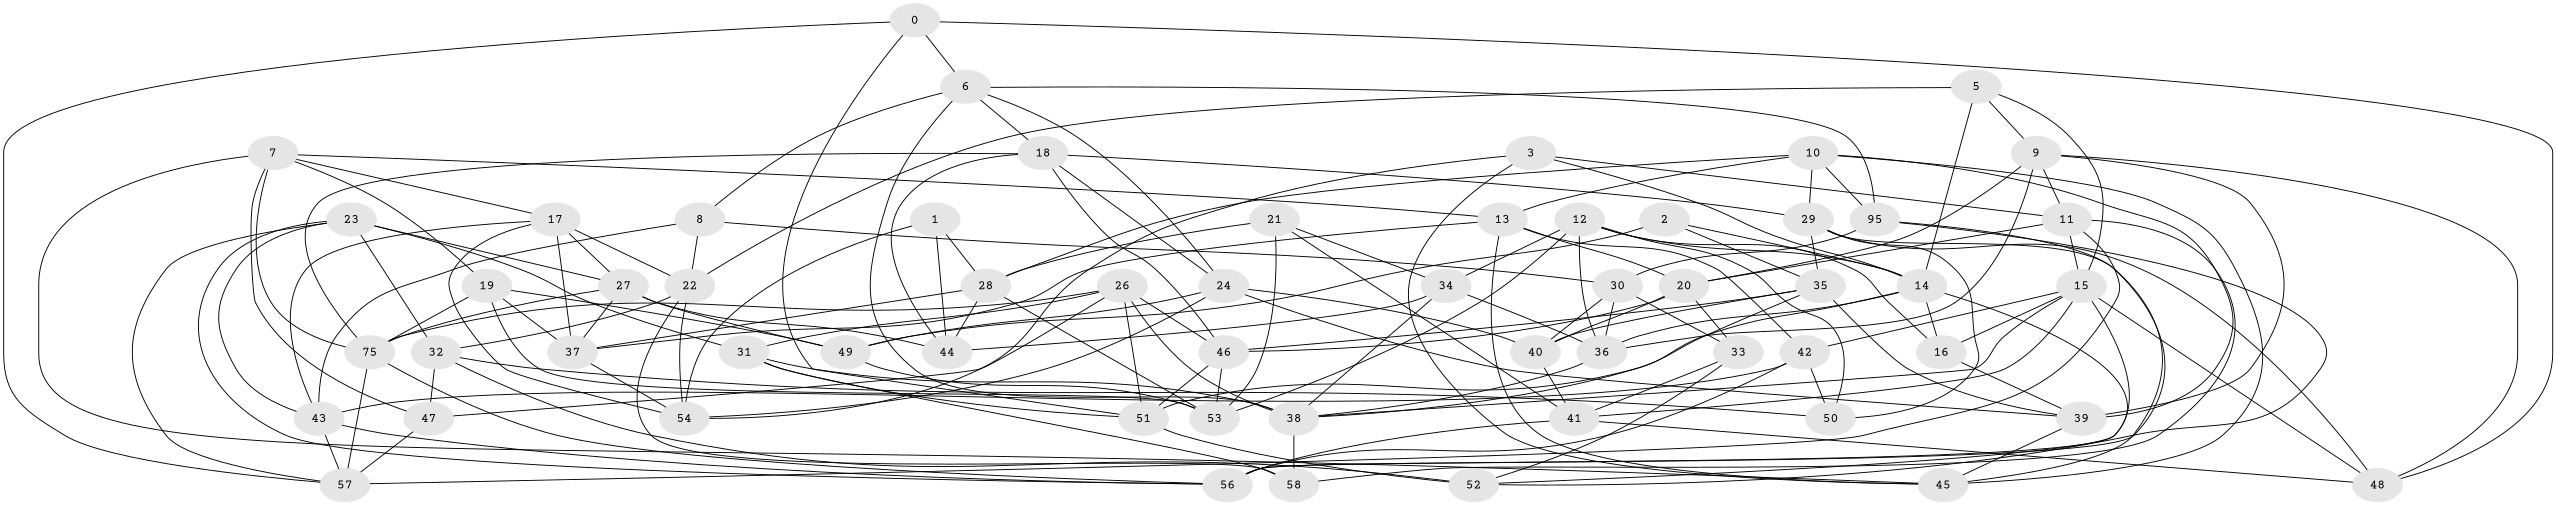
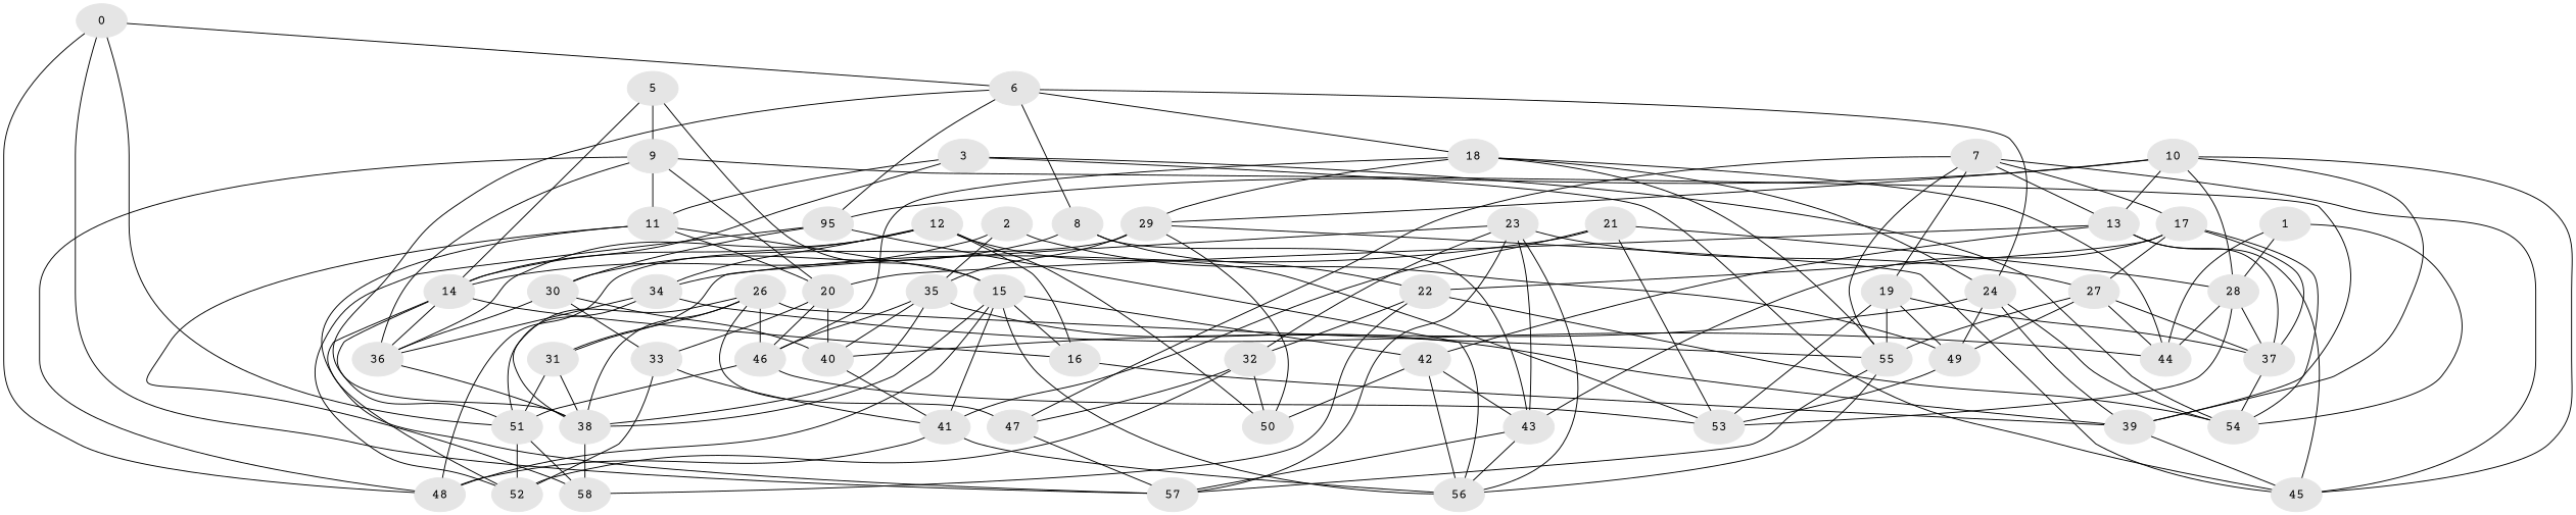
  graph {
    fontname="Courier Prime"
    node [color=gray90 fontname="Courier Prime" style=filled]
    edge [fontname="Courier Prime" weight=1.0]
    1
    28
    44
    54
    53
    37
    2
    14
    35
    49
    51
    36
    16
    52
    38
    39
    46
    40
    3
    11
    45
    58
    57
    15
    20
    n26 [label=0]
    6
    48
    8
    18
    24
    n32 [label=95]
    5
    9
    22
    42
    41
    56
    32
    30
    43
-   55 [label=75]
+   55
    29
    7
    13
    17
    19
    47
    27
    33
    10
    50
    12
    34
    21
    23
    31
    26
    1 -- 28
    1 -- 44
    1 -- 54
    28 -- 44
    28 -- 53
    28 -- 37
    37 -- 54
    2 -- 14
    2 -- 35
    2 -- 49 [weight=2.0]
    14 -- 51
    14 -- 36
    14 -- 16
    14 -- 52
    35 -- 38
    35 -- 39
    35 -- 46
    35 -- 40
    49 -- 53
    51 -- 52
-   31 -- 58 [weight=2.0]
+   51 -- 58 [weight=2.0]
    36 -- 38
    16 -- 39
    38 -- 58
    39 -- 45
    46 -- 53
    46 -- 51
    40 -- 41 [weight=2.0]
    3 -- 54
    3 -- 14
    3 -- 11
    3 -- 45
    11 -- 58
    11 -- 57
    11 -- 15
    11 -- 20
    15 -- 16
    15 -- 38
    15 -- 48
    15 -- 42
    15 -- 41
    15 -- 56
    20 -- 46
    20 -- 40
    20 -- 33
    n26 -- 51
    n26 -- 57
    n26 -- 6
    n26 -- 48
    6 -- 38
    6 -- 8
    6 -- 18
    6 -- 24
    6 -- n32
    8 -- 22
    8 -- 30
    8 -- 43
    18 -- 44
    18 -- 46
    18 -- 24
    18 -- 55
    18 -- 29
    24 -- 54
    24 -- 49
    24 -- 39
    24 -- 40
    n32 -- 52
    n32 -- 56
    n32 -- 30 [weight=2.0]
    5 -- 14
    5 -- 15
    5 -- 9
-   5 -- 22
    9 -- 36
    9 -- 39
    9 -- 11
    9 -- 20
    9 -- 48
    22 -- 54
    22 -- 58
    22 -- 32
    42 -- 56 [weight=2.0]
    42 -- 43
    42 -- 50
    41 -- 48 [weight=2.0]
    41 -- 56
    32 -- 52 [weight=2.0]
    32 -- 47
    32 -- 50
    30 -- 36
    30 -- 40
    30 -- 33
    43 -- 57
    43 -- 56
    55 -- 57
    55 -- 56
    29 -- 35
    29 -- 45
    29 -- 48
    29 -- 50
    7 -- 45
    7 -- 55
    7 -- 13
    7 -- 17
    7 -- 19
    7 -- 47
    13 -- 37
    13 -- 45
    13 -- 20
    13 -- 42
    17 -- 54
    17 -- 37
    17 -- 22
    17 -- 43
    17 -- 27
    19 -- 53
    19 -- 37
    19 -- 49
    19 -- 55 [weight=2.0]
    47 -- 57
    27 -- 44
    27 -- 37
    27 -- 49
    27 -- 55
    33 -- 52
    33 -- 41
    10 -- 28
    10 -- 39
    10 -- 45
    10 -- n32
    10 -- 29
    10 -- 13
    12 -- 53
    12 -- 14
    12 -- 36
    12 -- 16
    12 -- 50
    12 -- 34
    34 -- 44 [weight=2.0]
    34 -- 36
    34 -- 38
    21 -- 28
    21 -- 53
    21 -- 41
    21 -- 34
    23 -- 57
    23 -- 56
    23 -- 32
    23 -- 43
    23 -- 27
    23 -- 31
    31 -- 51
    31 -- 38
    26 -- 51
    26 -- 38
    26 -- 46
    26 -- 55
    26 -- 47
    26 -- 31
  }
